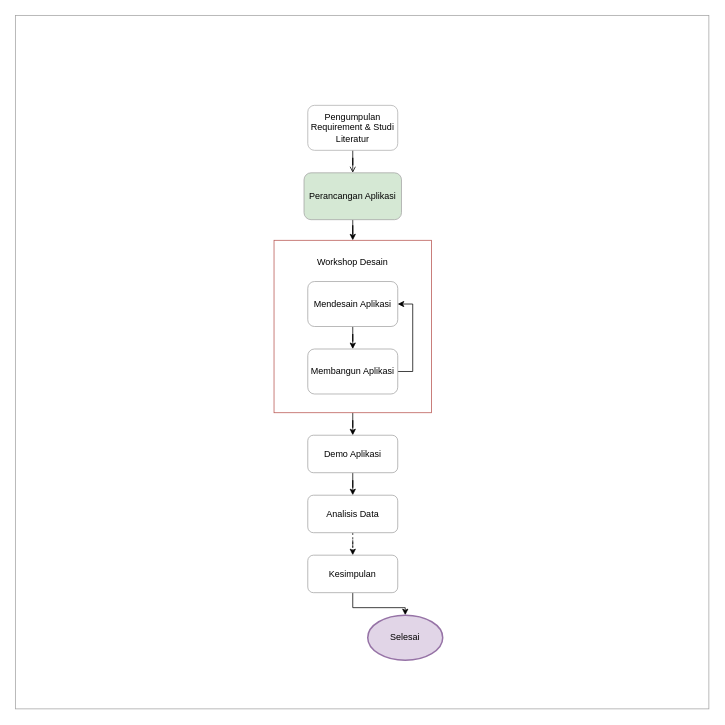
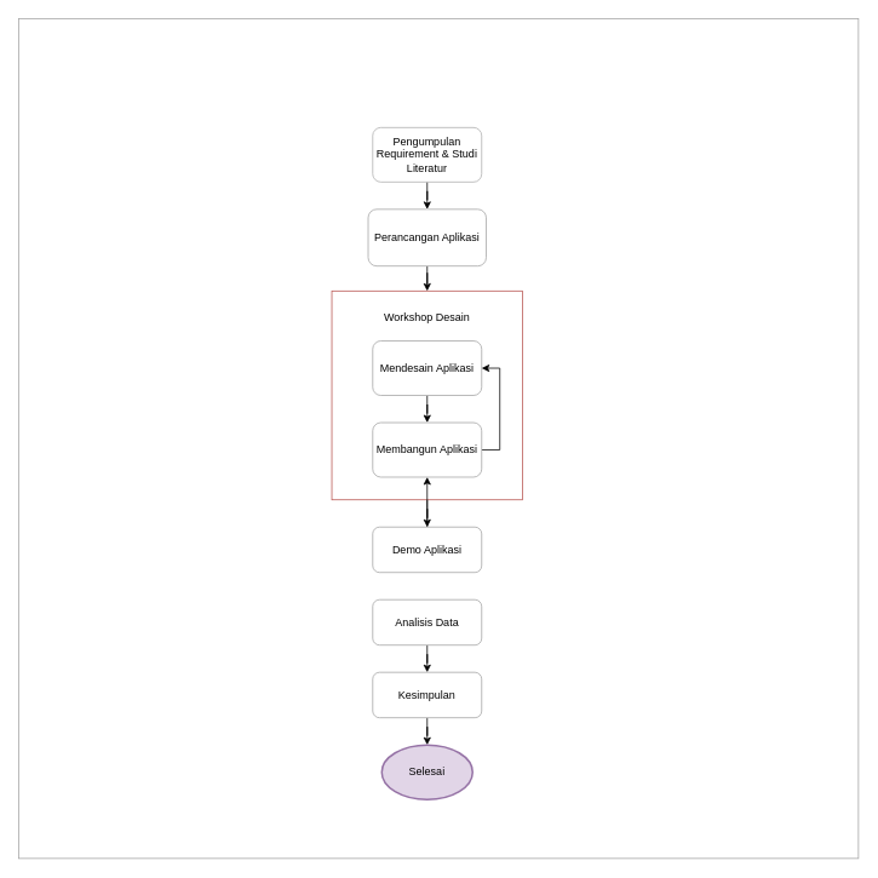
  <mxCell id="0" />
  <mxCell id="1" parent="0" />
  <mxCell id="2" value="" style="whiteSpace=wrap;html=1;aspect=fixed;strokeColor=#A3A3A3;fillColor=default;" parent="1" vertex="1"><mxGeometry x="20" y="20" width="925" height="925" as="geometry" /></mxCell>
- <mxCell id="3" style="edgeStyle=orthogonalEdgeStyle;rounded=0;orthogonalLoop=1;jettySize=auto;html=1;endArrow=open;" parent="1" source="4" target="6" edge="1"><mxGeometry relative="1" as="geometry" /></mxCell>
+ <mxCell id="3" style="edgeStyle=orthogonalEdgeStyle;rounded=0;orthogonalLoop=1;jettySize=auto;html=1;" parent="1" source="4" target="6" edge="1"><mxGeometry relative="1" as="geometry" /></mxCell>
  <mxCell id="4" value="Pengumpulan Requirement &amp;amp; Studi Literatur" style="rounded=1;whiteSpace=wrap;html=1;strokeColor=#ADADAD;" parent="1" vertex="1"><mxGeometry x="410" y="140" width="120" height="60" as="geometry" /></mxCell>
  <mxCell id="5" style="edgeStyle=orthogonalEdgeStyle;rounded=0;orthogonalLoop=1;jettySize=auto;html=1;" parent="1" source="6" target="8" edge="1"><mxGeometry relative="1" as="geometry" /></mxCell>
- <mxCell id="6" value="Perancangan Aplikasi" style="rounded=1;whiteSpace=wrap;html=1;strokeColor=#A3A3A3;fillColor=#d5e8d4;" parent="1" vertex="1"><mxGeometry x="405" y="230" width="130" height="62.5" as="geometry" /></mxCell>
+ <mxCell id="6" value="Perancangan Aplikasi" style="rounded=1;whiteSpace=wrap;html=1;strokeColor=#A3A3A3;" parent="1" vertex="1"><mxGeometry x="405" y="230" width="130" height="62.5" as="geometry" /></mxCell>
  <mxCell id="7" style="edgeStyle=orthogonalEdgeStyle;rounded=0;orthogonalLoop=1;jettySize=auto;html=1;entryX=0.5;entryY=0;entryDx=0;entryDy=0;" parent="1" source="8" target="15" edge="1"><mxGeometry relative="1" as="geometry" /></mxCell>
  <mxCell id="8" value="" style="rounded=0;whiteSpace=wrap;html=1;fillColor=default;strokeColor=#b85450;" parent="1" vertex="1"><mxGeometry x="365" y="320" width="210" height="230" as="geometry" /></mxCell>
  <mxCell id="9" style="edgeStyle=orthogonalEdgeStyle;rounded=0;orthogonalLoop=1;jettySize=auto;html=1;" parent="1" source="10" target="12" edge="1"><mxGeometry relative="1" as="geometry" /></mxCell>
  <mxCell id="10" value="Mendesain Aplikasi" style="rounded=1;whiteSpace=wrap;html=1;strokeColor=#A3A3A3;" parent="1" vertex="1"><mxGeometry x="410" y="375" width="120" height="60" as="geometry" /></mxCell>
  <mxCell id="11" style="edgeStyle=orthogonalEdgeStyle;rounded=0;orthogonalLoop=1;jettySize=auto;html=1;entryX=1;entryY=0.5;entryDx=0;entryDy=0;" parent="1" source="12" target="10" edge="1"><mxGeometry relative="1" as="geometry"><Array as="points"><mxPoint x="550" y="495" /><mxPoint x="550" y="405" /></Array></mxGeometry></mxCell>
  <mxCell id="12" value="Membangun Aplikasi" style="rounded=1;whiteSpace=wrap;html=1;strokeColor=#A3A3A3;" parent="1" vertex="1"><mxGeometry x="410" y="465" width="120" height="60" as="geometry" /></mxCell>
  <mxCell id="13" value="Workshop Desain" style="text;html=1;strokeColor=none;fillColor=none;align=center;verticalAlign=middle;whiteSpace=wrap;rounded=0;" parent="1" vertex="1"><mxGeometry x="400" y="340" width="140" height="20" as="geometry" /></mxCell>
- <mxCell id="14" style="edgeStyle=orthogonalEdgeStyle;rounded=0;orthogonalLoop=1;jettySize=auto;html=1;" parent="1" source="15" target="17" edge="1"><mxGeometry relative="1" as="geometry" /></mxCell>
+ <mxCell id="14" style="edgeStyle=orthogonalEdgeStyle;rounded=0;orthogonalLoop=1;jettySize=auto;html=1;" parent="1" source="15" target="12" edge="1"><mxGeometry relative="1" as="geometry" /></mxCell>
  <mxCell id="15" value="Demo Aplikasi" style="rounded=1;whiteSpace=wrap;html=1;strokeColor=#A3A3A3;" parent="1" vertex="1"><mxGeometry x="410" y="580" width="120" height="50" as="geometry" /></mxCell>
- <mxCell id="16" style="edgeStyle=orthogonalEdgeStyle;rounded=0;orthogonalLoop=1;jettySize=auto;html=1;entryX=0.5;entryY=0;entryDx=0;entryDy=0;dashed=1;" parent="1" source="17" target="19" edge="1"><mxGeometry relative="1" as="geometry" /></mxCell>
+ <mxCell id="16" style="edgeStyle=orthogonalEdgeStyle;rounded=0;orthogonalLoop=1;jettySize=auto;html=1;entryX=0.5;entryY=0;entryDx=0;entryDy=0;" parent="1" source="17" target="19" edge="1"><mxGeometry relative="1" as="geometry" /></mxCell>
  <mxCell id="17" value="Analisis Data" style="rounded=1;whiteSpace=wrap;html=1;strokeColor=#A3A3A3;" parent="1" vertex="1"><mxGeometry x="410" y="660" width="120" height="50" as="geometry" /></mxCell>
  <mxCell id="18" style="edgeStyle=orthogonalEdgeStyle;rounded=0;orthogonalLoop=1;jettySize=auto;html=1;" parent="1" source="19" target="20" edge="1"><mxGeometry relative="1" as="geometry" /></mxCell>
  <mxCell id="19" value="Kesimpulan" style="rounded=1;whiteSpace=wrap;html=1;strokeColor=#A3A3A3;" parent="1" vertex="1"><mxGeometry x="410" y="740" width="120" height="50" as="geometry" /></mxCell>
- <mxCell id="20" value="Selesai" style="strokeWidth=2;html=1;shape=mxgraph.flowchart.start_1;whiteSpace=wrap;fillColor=#e1d5e7;strokeColor=#9673a6;" parent="1" vertex="1"><mxGeometry x="490" y="820" width="100" height="60" as="geometry" /></mxCell>
+ <mxCell id="20" value="Selesai" style="strokeWidth=2;html=1;shape=mxgraph.flowchart.start_1;whiteSpace=wrap;fillColor=#e1d5e7;strokeColor=#9673a6;" parent="1" vertex="1"><mxGeometry x="420" y="820" width="100" height="60" as="geometry" /></mxCell>
